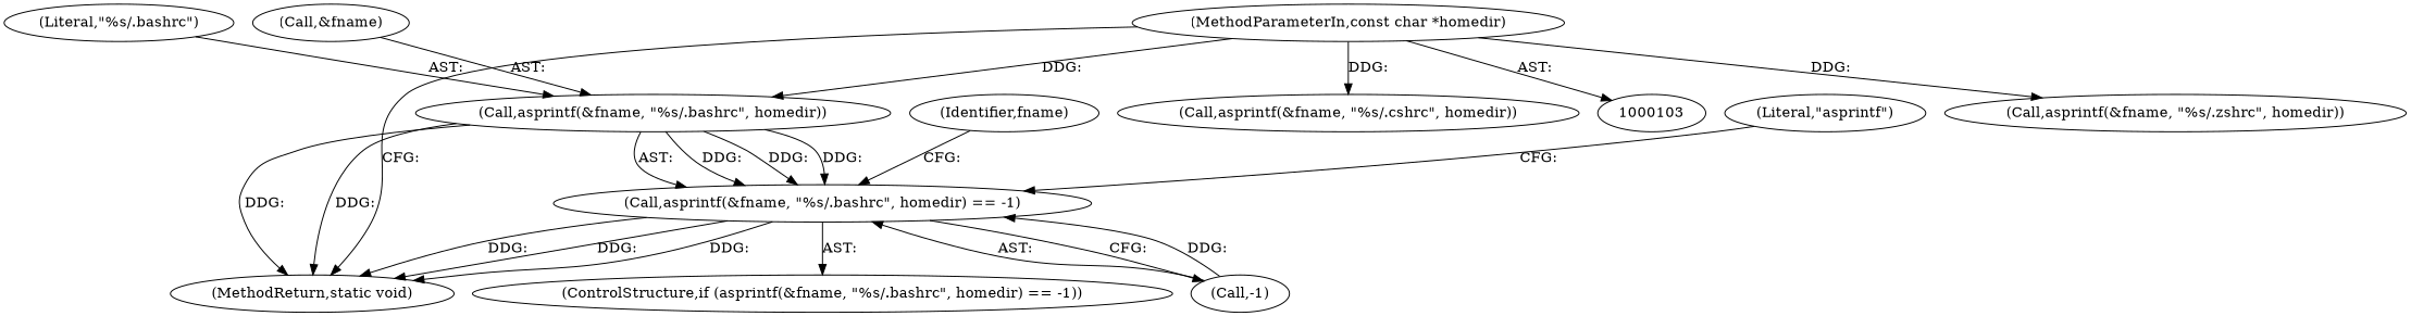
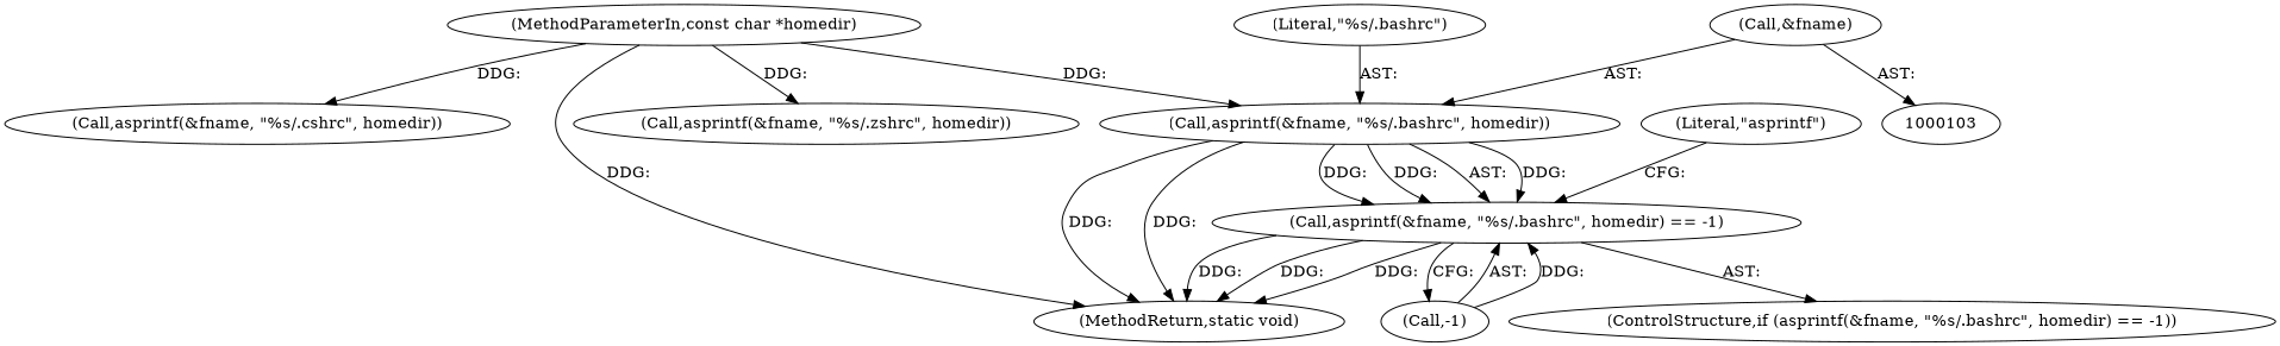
  digraph {
    n1 [label="(Call,asprintf(&fname, \"%s/.bashrc\", homedir))"]
    n2 [label="(Call,asprintf(&fname, \"%s/.bashrc\", homedir) == -1)"]
    n3 [label="(MethodReturn,static void)"]
    n4 [label="(Call,-1)"]
    n5 [label="(ControlStructure,if (asprintf(&fname, \"%s/.bashrc\", homedir) == -1))"]
    n6 [label="(MethodParameterIn,const char *homedir)"]
    n7 [label="(Call,asprintf(&fname, \"%s/.zshrc\", homedir))"]
    n8 [label="(Call,asprintf(&fname, \"%s/.cshrc\", homedir))"]
    1000103
    n10 [label="(Literal,\"%s/.bashrc\")"]
-   n11 [label="(Identifier,fname)"]
    n12 [label="(Call,&fname)"]
    n13 [label="(Literal,\"asprintf\")"]
    n1 -> n2 [label="AST: "]
    n1 -> n2 [label="DDG: "]
    n1 -> n2 [label="DDG: "]
    n1 -> n2 [label="DDG: "]
    n1 -> n3 [label="DDG: "]
    n1 -> n3 [label="DDG: "]
    n2 -> n3 [label="DDG: "]
    n2 -> n3 [label="DDG: "]
    n2 -> n3 [label="DDG: "]
    n2 -> n4 [label="CFG: "]
    n2 -> n5 [label="AST: "]
    n4 -> n2 [label="AST: "]
    n4 -> n2 [label="DDG: "]
    n6 -> n1 [label="DDG: "]
-   n6 -> n3 [label="CFG: "]
+   n6 -> n3 [label="DDG: "]
    n6 -> n7 [label="DDG: "]
    n6 -> n8 [label="DDG: "]
-   n6 -> 1000103 [label="AST: "]
+   n12 -> 1000103 [label="AST: "]
    n10 -> n1 [label="AST: "]
-   n11 -> n2 [label="CFG: "]
    n12 -> n1 [label="AST: "]
    n13 -> n2 [label="CFG: "]
  }
